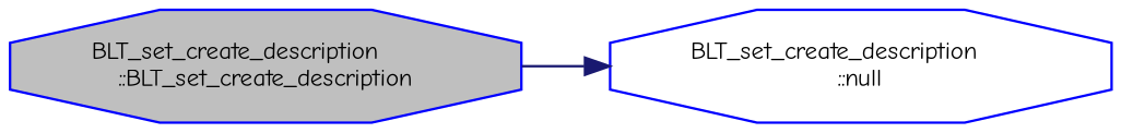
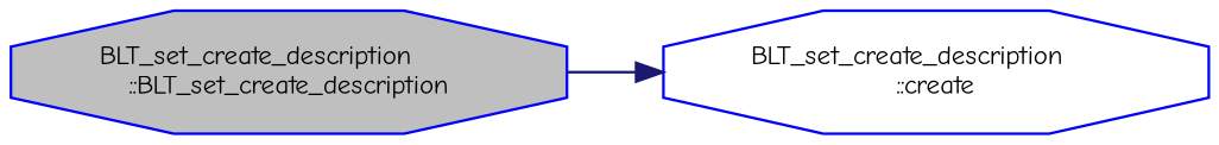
  digraph {
    rankdir=LR
    fontname="Comic Neue"
    node [color=blue fontname="Comic Neue" fontsize=10 shape=octagon style=filled]
    n1 [fillcolor=grey75 fontcolor=black height=0.2 label="BLT_set_create_description\l::BLT_set_create_description" width=0.4]
-   n2 [fillcolor=white height=0.2 label="BLT_set_create_description\l::null" width=0.4]
+   n2 [fillcolor=white height=0.2 label="BLT_set_create_description\l::create" width=0.4]
    n1 -> n2 [color=midnightblue fontname="Comic Neue" fontsize=10 labelfontname=Helvetica labelfontsize=10 style=solid]
  }
